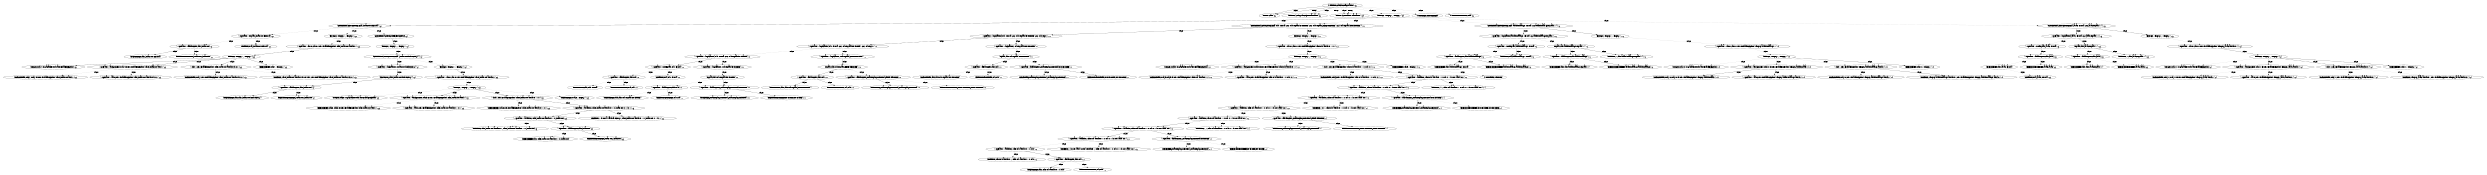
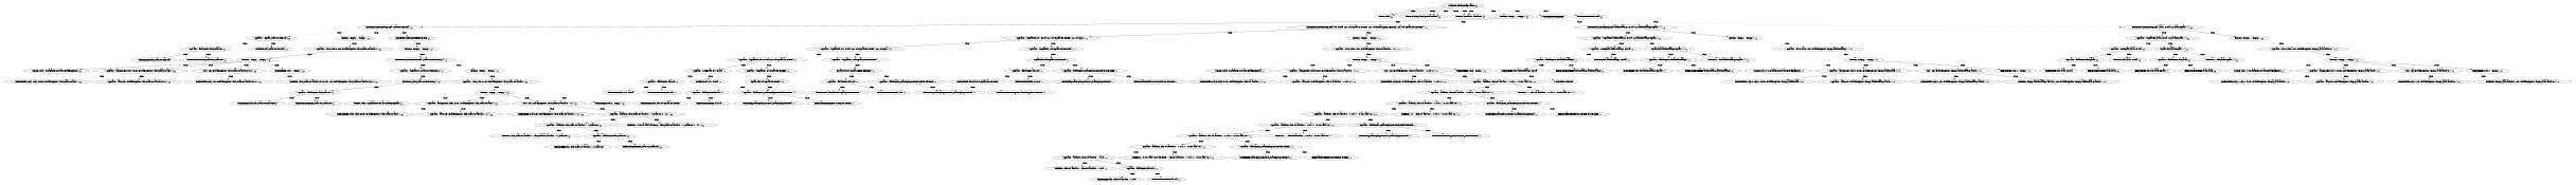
  digraph {
    edge [style=dotted]
    n1 [label=<(METHOD,checkConfiguration)<SUB>758</SUB>>]
    n2 [label=<(PARAM,this)<SUB>758</SUB>>]
    n3 [label=<(PARAM,String descriptorFileName)<SUB>758</SUB>>]
    n4 [label=<(PARAM,SAXParser saxParser)<SUB>759</SUB>>]
    n5 [label=<(BLOCK,&lt;empty&gt;,&lt;empty&gt;)<SUB>759</SUB>>]
    n6 [label=<(MODIFIER,PROTECTED)>]
    n7 [label=<(METHOD_RETURN,void)<SUB>758</SUB>>]
    n8 [label=<(CONTROL_STRUCTURE,IF,if (jonasroot == null))<SUB>762</SUB>>]
    n9 [label=<(CONTROL_STRUCTURE,IF,if (orb != null &amp;&amp; !orb.equals(RMI_ORB) &amp;&amp; !orb.equals(JEREMIE_ORB) &amp;&amp; !orb.equals(DAVID_ORB)))<SUB>770</SUB>>]
    n10 [label=<(CONTROL_STRUCTURE,IF,if (additionalargs != null &amp;&amp; additionalargs.equals(&quot;&quot;)))<SUB>778</SUB>>]
    n11 [label=<(CONTROL_STRUCTURE,IF,if (javac != null &amp;&amp; javac.equals(&quot;&quot;)))<SUB>783</SUB>>]
    n12 [label=<(MODIFIER,VIRTUAL)>]
    n13 [label=<(&lt;operator&gt;.equals,jonasroot == null)<SUB>762</SUB>>]
    n14 [label=<(BLOCK,&lt;empty&gt;,&lt;empty&gt;)<SUB>762</SUB>>]
    n15 [label=<(CONTROL_STRUCTURE,ELSE,else)<SUB>764</SUB>>]
    n16 [label=<(&lt;operator&gt;.logicalAnd,orb != null &amp;&amp; !orb.equals(RMI_ORB) &amp;&amp; !orb.equ...)<SUB>770</SUB>>]
    n17 [label=<(BLOCK,&lt;empty&gt;,&lt;empty&gt;)<SUB>771</SUB>>]
    n18 [label=<(&lt;operator&gt;.logicalAnd,additionalargs != null &amp;&amp; additionalargs.equals...)<SUB>778</SUB>>]
    n19 [label=<(BLOCK,&lt;empty&gt;,&lt;empty&gt;)<SUB>778</SUB>>]
    n20 [label=<(&lt;operator&gt;.logicalAnd,javac != null &amp;&amp; javac.equals(&quot;&quot;))<SUB>783</SUB>>]
    n21 [label=<(BLOCK,&lt;empty&gt;,&lt;empty&gt;)<SUB>783</SUB>>]
    n22 [label=<(&lt;operator&gt;.fieldAccess,this.jonasroot)<SUB>762</SUB>>]
    n23 [label=<(LITERAL,null,jonasroot == null)<SUB>762</SUB>>]
    n24 [label=<(&lt;operator&gt;.throw,throw new BuildException(&quot;The jonasroot attribu...)<SUB>763</SUB>>]
    n25 [label=<(BLOCK,&lt;empty&gt;,&lt;empty&gt;)<SUB>764</SUB>>]
    n26 [label=<(IDENTIFIER,this,jonasroot == null)>]
    n27 [label=<(FIELD_IDENTIFIER,jonasroot,jonasroot)<SUB>762</SUB>>]
    n28 [label=<(BLOCK,&lt;empty&gt;,&lt;empty&gt;)<SUB>763</SUB>>]
    n29 [label=<(LOCAL,$obj7: org.apache.tools.ant.BuildException)<SUB>763</SUB>>]
    n30 [label=<(&lt;operator&gt;.assignment,$obj7 = new BuildException(&quot;The jonasroot attri...)<SUB>763</SUB>>]
    n31 [label=<(&lt;init&gt;,new BuildException(&quot;The jonasroot attribut is n...)<SUB>763</SUB>>]
    n32 [label=<(IDENTIFIER,$obj7,&lt;empty&gt;)<SUB>763</SUB>>]
    n33 [label=<(IDENTIFIER,$obj7,$obj7 = new BuildException(&quot;The jonasroot attri...)<SUB>763</SUB>>]
    n34 [label=<(&lt;operator&gt;.alloc,new BuildException(&quot;The jonasroot attribut is n...)<SUB>763</SUB>>]
    n35 [label=<(IDENTIFIER,$obj7,new BuildException(&quot;The jonasroot attribut is n...)<SUB>763</SUB>>]
    n36 [label=<(LITERAL,&quot;The jonasroot attribut is not set.&quot;,new BuildException(&quot;The jonasroot attribut is n...)<SUB>763</SUB>>]
    n37 [label=<(CONTROL_STRUCTURE,IF,if (!jonasroot.isDirectory()))<SUB>764</SUB>>]
    n38 [label=<(&lt;operator&gt;.logicalNot,!jonasroot.isDirectory())<SUB>764</SUB>>]
    n39 [label=<(BLOCK,&lt;empty&gt;,&lt;empty&gt;)<SUB>764</SUB>>]
    n40 [label=<(isDirectory,this.jonasroot.isDirectory())<SUB>764</SUB>>]
    n41 [label=<(&lt;operator&gt;.throw,throw new BuildException(&quot;The jonasroot attribu...)<SUB>765</SUB>>]
    n42 [label=<(&lt;operator&gt;.fieldAccess,this.jonasroot)<SUB>764</SUB>>]
    n43 [label=<(IDENTIFIER,this,this.jonasroot.isDirectory())>]
    n44 [label=<(FIELD_IDENTIFIER,jonasroot,jonasroot)<SUB>764</SUB>>]
    n45 [label=<(BLOCK,&lt;empty&gt;,&lt;empty&gt;)<SUB>765</SUB>>]
    n46 [label=<(LOCAL,$obj8: org.apache.tools.ant.BuildException)<SUB>765</SUB>>]
    n47 [label=<(&lt;operator&gt;.assignment,$obj8 = new BuildException(&quot;The jonasroot attri...)<SUB>765</SUB>>]
    n48 [label=<(&lt;init&gt;,new BuildException(&quot;The jonasroot attribut '&quot; +...)<SUB>765</SUB>>]
    n49 [label=<(IDENTIFIER,$obj8,&lt;empty&gt;)<SUB>765</SUB>>]
    n50 [label=<(IDENTIFIER,$obj8,$obj8 = new BuildException(&quot;The jonasroot attri...)<SUB>765</SUB>>]
    n51 [label=<(&lt;operator&gt;.alloc,new BuildException(&quot;The jonasroot attribut '&quot; +...)<SUB>765</SUB>>]
    n52 [label=<(IDENTIFIER,$obj8,new BuildException(&quot;The jonasroot attribut '&quot; +...)<SUB>765</SUB>>]
    n53 [label=<(&lt;operator&gt;.addition,&quot;The jonasroot attribut '&quot; + jonasroot + &quot;' is ...)<SUB>765</SUB>>]
    n54 [label=<(&lt;operator&gt;.addition,&quot;The jonasroot attribut '&quot; + jonasroot)<SUB>765</SUB>>]
    n55 [label=<(LITERAL,&quot;' is not a valid directory.&quot;,&quot;The jonasroot attribut '&quot; + jonasroot + &quot;' is ...)<SUB>766</SUB>>]
    n56 [label=<(LITERAL,&quot;The jonasroot attribut '&quot;,&quot;The jonasroot attribut '&quot; + jonasroot)<SUB>765</SUB>>]
    n57 [label=<(&lt;operator&gt;.fieldAccess,this.jonasroot)<SUB>765</SUB>>]
    n58 [label=<(IDENTIFIER,this,&quot;The jonasroot attribut '&quot; + jonasroot)>]
    n59 [label=<(FIELD_IDENTIFIER,jonasroot,jonasroot)<SUB>765</SUB>>]
    n60 [label=<(&lt;operator&gt;.logicalAnd,orb != null &amp;&amp; !orb.equals(RMI_ORB) &amp;&amp; !orb.equ...)<SUB>770</SUB>>]
    n61 [label=<(&lt;operator&gt;.logicalNot,!orb.equals(DAVID_ORB))<SUB>771</SUB>>]
    n62 [label=<(&lt;operator&gt;.throw,throw new BuildException(&quot;The orb attribut '&quot; +...)<SUB>772</SUB>>]
    n63 [label=<(&lt;operator&gt;.logicalAnd,orb != null &amp;&amp; !orb.equals(RMI_ORB))<SUB>770</SUB>>]
    n64 [label=<(&lt;operator&gt;.logicalNot,!orb.equals(JEREMIE_ORB))<SUB>770</SUB>>]
    n65 [label=<(equals,this.orb.equals(DAVID_ORB))<SUB>771</SUB>>]
    n66 [label=<(&lt;operator&gt;.notEquals,orb != null)<SUB>770</SUB>>]
    n67 [label=<(&lt;operator&gt;.logicalNot,!orb.equals(RMI_ORB))<SUB>770</SUB>>]
    n68 [label=<(equals,this.orb.equals(JEREMIE_ORB))<SUB>770</SUB>>]
    n69 [label=<(&lt;operator&gt;.fieldAccess,this.orb)<SUB>770</SUB>>]
    n70 [label=<(LITERAL,null,orb != null)<SUB>770</SUB>>]
    n71 [label=<(equals,this.orb.equals(RMI_ORB))<SUB>770</SUB>>]
    n72 [label=<(IDENTIFIER,this,orb != null)>]
    n73 [label=<(FIELD_IDENTIFIER,orb,orb)<SUB>770</SUB>>]
    n74 [label=<(&lt;operator&gt;.fieldAccess,this.orb)<SUB>770</SUB>>]
    n75 [label=<(&lt;operator&gt;.fieldAccess,JonasDeploymentTool.RMI_ORB)<SUB>770</SUB>>]
    n76 [label=<(IDENTIFIER,this,this.orb.equals(RMI_ORB))>]
    n77 [label=<(FIELD_IDENTIFIER,orb,orb)<SUB>770</SUB>>]
    n78 [label=<(TYPE_REF,JonasDeploymentTool,JonasDeploymentTool)<SUB>770</SUB>>]
    n79 [label=<(FIELD_IDENTIFIER,RMI_ORB,RMI_ORB)<SUB>770</SUB>>]
    n80 [label=<(&lt;operator&gt;.fieldAccess,this.orb)<SUB>770</SUB>>]
    n81 [label=<(&lt;operator&gt;.fieldAccess,JonasDeploymentTool.JEREMIE_ORB)<SUB>770</SUB>>]
    n82 [label=<(IDENTIFIER,this,this.orb.equals(JEREMIE_ORB))>]
    n83 [label=<(FIELD_IDENTIFIER,orb,orb)<SUB>770</SUB>>]
    n84 [label=<(TYPE_REF,JonasDeploymentTool,JonasDeploymentTool)<SUB>770</SUB>>]
    n85 [label=<(FIELD_IDENTIFIER,JEREMIE_ORB,JEREMIE_ORB)<SUB>770</SUB>>]
    n86 [label=<(&lt;operator&gt;.fieldAccess,this.orb)<SUB>771</SUB>>]
    n87 [label=<(&lt;operator&gt;.fieldAccess,JonasDeploymentTool.DAVID_ORB)<SUB>771</SUB>>]
    n88 [label=<(IDENTIFIER,this,this.orb.equals(DAVID_ORB))>]
    n89 [label=<(FIELD_IDENTIFIER,orb,orb)<SUB>771</SUB>>]
    n90 [label=<(TYPE_REF,JonasDeploymentTool,JonasDeploymentTool)<SUB>771</SUB>>]
    n91 [label=<(FIELD_IDENTIFIER,DAVID_ORB,DAVID_ORB)<SUB>771</SUB>>]
    n92 [label=<(BLOCK,&lt;empty&gt;,&lt;empty&gt;)<SUB>772</SUB>>]
    n93 [label=<(LOCAL,$obj9: org.apache.tools.ant.BuildException)<SUB>772</SUB>>]
    n94 [label=<(&lt;operator&gt;.assignment,$obj9 = new BuildException(&quot;The orb attribut '&quot;...)<SUB>772</SUB>>]
    n95 [label=<(&lt;init&gt;,new BuildException(&quot;The orb attribut '&quot; + orb +...)<SUB>772</SUB>>]
    n96 [label=<(IDENTIFIER,$obj9,&lt;empty&gt;)<SUB>772</SUB>>]
    n97 [label=<(IDENTIFIER,$obj9,$obj9 = new BuildException(&quot;The orb attribut '&quot;...)<SUB>772</SUB>>]
    n98 [label=<(&lt;operator&gt;.alloc,new BuildException(&quot;The orb attribut '&quot; + orb +...)<SUB>772</SUB>>]
    n99 [label=<(IDENTIFIER,$obj9,new BuildException(&quot;The orb attribut '&quot; + orb +...)<SUB>772</SUB>>]
    n100 [label=<(&lt;operator&gt;.addition,&quot;The orb attribut '&quot; + orb + &quot;' is not valid (m...)<SUB>772</SUB>>]
    n101 [label=<(&lt;operator&gt;.addition,&quot;The orb attribut '&quot; + orb + &quot;' is not valid (m...)<SUB>772</SUB>>]
    n102 [label=<(LITERAL,&quot;).&quot;,&quot;The orb attribut '&quot; + orb + &quot;' is not valid (m...)<SUB>774</SUB>>]
    n103 [label=<(&lt;operator&gt;.addition,&quot;The orb attribut '&quot; + orb + &quot;' is not valid (m...)<SUB>772</SUB>>]
    n104 [label=<(&lt;operator&gt;.fieldAccess,JonasDeploymentTool.DAVID_ORB)<SUB>774</SUB>>]
    n105 [label=<(&lt;operator&gt;.addition,&quot;The orb attribut '&quot; + orb + &quot;' is not valid (m...)<SUB>772</SUB>>]
    n106 [label=<(LITERAL,&quot; or &quot;,&quot;The orb attribut '&quot; + orb + &quot;' is not valid (m...)<SUB>774</SUB>>]
    n107 [label=<(TYPE_REF,JonasDeploymentTool,JonasDeploymentTool)<SUB>774</SUB>>]
    n108 [label=<(FIELD_IDENTIFIER,DAVID_ORB,DAVID_ORB)<SUB>774</SUB>>]
    n109 [label=<(&lt;operator&gt;.addition,&quot;The orb attribut '&quot; + orb + &quot;' is not valid (m...)<SUB>772</SUB>>]
    n110 [label=<(&lt;operator&gt;.fieldAccess,JonasDeploymentTool.JEREMIE_ORB)<SUB>774</SUB>>]
    n111 [label=<(&lt;operator&gt;.addition,&quot;The orb attribut '&quot; + orb + &quot;' is not valid (m...)<SUB>772</SUB>>]
    n112 [label=<(LITERAL,&quot;, &quot;,&quot;The orb attribut '&quot; + orb + &quot;' is not valid (m...)<SUB>774</SUB>>]
    n113 [label=<(TYPE_REF,JonasDeploymentTool,JonasDeploymentTool)<SUB>774</SUB>>]
    n114 [label=<(FIELD_IDENTIFIER,JEREMIE_ORB,JEREMIE_ORB)<SUB>774</SUB>>]
    n115 [label=<(&lt;operator&gt;.addition,&quot;The orb attribut '&quot; + orb + &quot;' is not valid (m...)<SUB>772</SUB>>]
    n116 [label=<(&lt;operator&gt;.fieldAccess,JonasDeploymentTool.RMI_ORB)<SUB>774</SUB>>]
    n117 [label=<(&lt;operator&gt;.addition,&quot;The orb attribut '&quot; + orb)<SUB>772</SUB>>]
    n118 [label=<(LITERAL,&quot;' is not valid (must be either &quot;,&quot;The orb attribut '&quot; + orb + &quot;' is not valid (m...)<SUB>773</SUB>>]
    n119 [label=<(TYPE_REF,JonasDeploymentTool,JonasDeploymentTool)<SUB>774</SUB>>]
    n120 [label=<(FIELD_IDENTIFIER,RMI_ORB,RMI_ORB)<SUB>774</SUB>>]
    n121 [label=<(LITERAL,&quot;The orb attribut '&quot;,&quot;The orb attribut '&quot; + orb)<SUB>772</SUB>>]
    n122 [label=<(&lt;operator&gt;.fieldAccess,this.orb)<SUB>772</SUB>>]
    n123 [label=<(IDENTIFIER,this,&quot;The orb attribut '&quot; + orb)>]
    n124 [label=<(FIELD_IDENTIFIER,orb,orb)<SUB>772</SUB>>]
    n125 [label=<(&lt;operator&gt;.notEquals,additionalargs != null)<SUB>778</SUB>>]
    n126 [label=<(equals,this.additionalargs.equals(&quot;&quot;))<SUB>778</SUB>>]
    n127 [label=<(&lt;operator&gt;.throw,throw new BuildException(&quot;Empty additionalargs ...)<SUB>779</SUB>>]
    n128 [label=<(&lt;operator&gt;.fieldAccess,this.additionalargs)<SUB>778</SUB>>]
    n129 [label=<(LITERAL,null,additionalargs != null)<SUB>778</SUB>>]
    n130 [label=<(&lt;operator&gt;.fieldAccess,this.additionalargs)<SUB>778</SUB>>]
    n131 [label=<(LITERAL,&quot;&quot;,this.additionalargs.equals(&quot;&quot;))<SUB>778</SUB>>]
    n132 [label=<(IDENTIFIER,this,additionalargs != null)>]
    n133 [label=<(FIELD_IDENTIFIER,additionalargs,additionalargs)<SUB>778</SUB>>]
    n134 [label=<(IDENTIFIER,this,this.additionalargs.equals(&quot;&quot;))>]
    n135 [label=<(FIELD_IDENTIFIER,additionalargs,additionalargs)<SUB>778</SUB>>]
    n136 [label=<(BLOCK,&lt;empty&gt;,&lt;empty&gt;)<SUB>779</SUB>>]
    n137 [label=<(LOCAL,$obj10: org.apache.tools.ant.BuildException)<SUB>779</SUB>>]
    n138 [label=<(&lt;operator&gt;.assignment,$obj10 = new BuildException(&quot;Empty additionalar...)<SUB>779</SUB>>]
    n139 [label=<(&lt;init&gt;,new BuildException(&quot;Empty additionalargs attrib...)<SUB>779</SUB>>]
    n140 [label=<(IDENTIFIER,$obj10,&lt;empty&gt;)<SUB>779</SUB>>]
    n141 [label=<(IDENTIFIER,$obj10,$obj10 = new BuildException(&quot;Empty additionalar...)<SUB>779</SUB>>]
    n142 [label=<(&lt;operator&gt;.alloc,new BuildException(&quot;Empty additionalargs attrib...)<SUB>779</SUB>>]
    n143 [label=<(IDENTIFIER,$obj10,new BuildException(&quot;Empty additionalargs attrib...)<SUB>779</SUB>>]
    n144 [label=<(LITERAL,&quot;Empty additionalargs attribut.&quot;,new BuildException(&quot;Empty additionalargs attrib...)<SUB>779</SUB>>]
    n145 [label=<(&lt;operator&gt;.notEquals,javac != null)<SUB>783</SUB>>]
    n146 [label=<(equals,this.javac.equals(&quot;&quot;))<SUB>783</SUB>>]
    n147 [label=<(&lt;operator&gt;.throw,throw new BuildException(&quot;Empty javac attribut.&quot;);)<SUB>784</SUB>>]
    n148 [label=<(&lt;operator&gt;.fieldAccess,this.javac)<SUB>783</SUB>>]
    n149 [label=<(LITERAL,null,javac != null)<SUB>783</SUB>>]
    n150 [label=<(&lt;operator&gt;.fieldAccess,this.javac)<SUB>783</SUB>>]
    n151 [label=<(LITERAL,&quot;&quot;,this.javac.equals(&quot;&quot;))<SUB>783</SUB>>]
    n152 [label=<(IDENTIFIER,this,javac != null)>]
    n153 [label=<(FIELD_IDENTIFIER,javac,javac)<SUB>783</SUB>>]
    n154 [label=<(IDENTIFIER,this,this.javac.equals(&quot;&quot;))>]
    n155 [label=<(FIELD_IDENTIFIER,javac,javac)<SUB>783</SUB>>]
    n156 [label=<(BLOCK,&lt;empty&gt;,&lt;empty&gt;)<SUB>784</SUB>>]
    n157 [label=<(LOCAL,$obj11: org.apache.tools.ant.BuildException)<SUB>784</SUB>>]
    n158 [label=<(&lt;operator&gt;.assignment,$obj11 = new BuildException(&quot;Empty javac attrib...)<SUB>784</SUB>>]
    n159 [label=<(&lt;init&gt;,new BuildException(&quot;Empty javac attribut.&quot;))<SUB>784</SUB>>]
    n160 [label=<(IDENTIFIER,$obj11,&lt;empty&gt;)<SUB>784</SUB>>]
    n161 [label=<(IDENTIFIER,$obj11,$obj11 = new BuildException(&quot;Empty javac attrib...)<SUB>784</SUB>>]
    n162 [label=<(&lt;operator&gt;.alloc,new BuildException(&quot;Empty javac attribut.&quot;))<SUB>784</SUB>>]
    n163 [label=<(IDENTIFIER,$obj11,new BuildException(&quot;Empty javac attribut.&quot;))<SUB>784</SUB>>]
    n164 [label=<(LITERAL,&quot;Empty javac attribut.&quot;,new BuildException(&quot;Empty javac attribut.&quot;))<SUB>784</SUB>>]
    n1 -> n2 [label="AST: " style=solid]
    n1 -> n2 [label="DDG: " style=solid]
    n1 -> n3 [label="AST: " style=solid]
    n1 -> n3 [label="DDG: "]
    n1 -> n4 [label="AST: "]
    n1 -> n4 [label="DDG: "]
    n1 -> n5 [label="AST: "]
    n1 -> n6 [label="AST: "]
    n1 -> n7 [label="AST: "]
    n5 -> n8 [label="AST: " style=solid]
    n5 -> n9 [label="AST: "]
    n5 -> n10 [label="AST: "]
    n5 -> n11 [label="AST: "]
    n8 -> n13 [label="AST: "]
    n8 -> n14 [label="AST: "]
    n8 -> n15 [label="AST: "]
    n9 -> n16 [label="AST: " style=solid]
    n9 -> n17 [label="AST: " style=solid]
    n10 -> n18 [label="AST: "]
    n10 -> n19 [label="AST: " style=solid]
    n11 -> n20 [label="AST: " style=solid]
    n11 -> n21 [label="AST: " style=solid]
    n13 -> n22 [label="AST: "]
    n13 -> n23 [label="AST: "]
    n14 -> n24 [label="AST: "]
    n15 -> n25 [label="AST: " style=solid]
    n16 -> n60 [label="AST: " style=solid]
    n16 -> n61 [label="AST: " style=solid]
    n17 -> n62 [label="AST: "]
    n18 -> n125 [label="AST: " style=solid]
    n18 -> n126 [label="AST: "]
    n19 -> n127 [label="AST: "]
    n20 -> n145 [label="AST: "]
    n20 -> n146 [label="AST: " style=solid]
    n21 -> n147 [label="AST: "]
    n22 -> n26 [label="AST: " style=solid]
    n22 -> n27 [label="AST: " style=solid]
    n24 -> n28 [label="AST: " style=solid]
    n25 -> n37 [label="AST: "]
    n28 -> n29 [label="AST: " style=solid]
    n28 -> n30 [label="AST: " style=solid]
    n28 -> n31 [label="AST: " style=solid]
    n28 -> n32 [label="AST: " style=solid]
    n30 -> n33 [label="AST: "]
    n30 -> n34 [label="AST: "]
    n31 -> n35 [label="AST: " style=solid]
    n31 -> n36 [label="AST: "]
    n37 -> n38 [label="AST: " style=solid]
    n37 -> n39 [label="AST: "]
    n38 -> n40 [label="AST: " style=solid]
    n39 -> n41 [label="AST: " style=solid]
    n40 -> n42 [label="AST: " style=solid]
    n41 -> n45 [label="AST: "]
    n42 -> n43 [label="AST: " style=solid]
    n42 -> n44 [label="AST: "]
    n45 -> n46 [label="AST: "]
    n45 -> n47 [label="AST: " style=solid]
    n45 -> n48 [label="AST: " style=solid]
    n45 -> n49 [label="AST: "]
    n47 -> n50 [label="AST: "]
    n47 -> n51 [label="AST: "]
    n48 -> n52 [label="AST: "]
    n48 -> n53 [label="AST: " style=solid]
    n53 -> n54 [label="AST: " style=solid]
    n53 -> n55 [label="AST: " style=solid]
    n54 -> n56 [label="AST: "]
    n54 -> n57 [label="AST: " style=solid]
    n57 -> n58 [label="AST: "]
    n57 -> n59 [label="AST: " style=solid]
    n60 -> n63 [label="AST: "]
    n60 -> n64 [label="AST: "]
    n61 -> n65 [label="AST: " style=solid]
    n62 -> n92 [label="AST: " style=solid]
    n63 -> n66 [label="AST: " style=solid]
    n63 -> n67 [label="AST: "]
    n64 -> n68 [label="AST: " style=solid]
    n65 -> n86 [label="AST: " style=solid]
    n65 -> n87 [label="AST: "]
    n66 -> n69 [label="AST: "]
    n66 -> n70 [label="AST: "]
    n67 -> n71 [label="AST: "]
    n68 -> n80 [label="AST: " style=solid]
    n68 -> n81 [label="AST: "]
    n69 -> n72 [label="AST: "]
    n69 -> n73 [label="AST: " style=solid]
    n71 -> n74 [label="AST: "]
    n71 -> n75 [label="AST: " style=solid]
    n74 -> n76 [label="AST: "]
    n74 -> n77 [label="AST: " style=solid]
    n75 -> n78 [label="AST: " style=solid]
    n75 -> n79 [label="AST: " style=solid]
    n80 -> n82 [label="AST: " style=solid]
    n80 -> n83 [label="AST: " style=solid]
    n81 -> n84 [label="AST: " style=solid]
    n81 -> n85 [label="AST: "]
    n86 -> n88 [label="AST: "]
    n86 -> n89 [label="AST: "]
    n87 -> n90 [label="AST: " style=solid]
    n87 -> n91 [label="AST: " style=solid]
    n92 -> n93 [label="AST: "]
    n92 -> n94 [label="AST: "]
    n92 -> n95 [label="AST: "]
    n92 -> n96 [label="AST: " style=solid]
    n94 -> n97 [label="AST: "]
    n94 -> n98 [label="AST: " style=solid]
    n95 -> n99 [label="AST: "]
    n95 -> n100 [label="AST: " style=solid]
    n96 -> n12 [label="AST: "]
    n100 -> n101 [label="AST: " style=solid]
    n100 -> n102 [label="AST: " style=solid]
    n101 -> n103 [label="AST: "]
    n101 -> n104 [label="AST: " style=solid]
    n103 -> n105 [label="AST: "]
    n103 -> n106 [label="AST: "]
    n104 -> n107 [label="AST: " style=solid]
    n104 -> n108 [label="AST: "]
    n105 -> n109 [label="AST: "]
    n105 -> n110 [label="AST: "]
    n109 -> n111 [label="AST: " style=solid]
    n109 -> n112 [label="AST: "]
    n110 -> n113 [label="AST: "]
    n110 -> n114 [label="AST: " style=solid]
    n111 -> n115 [label="AST: " style=solid]
    n111 -> n116 [label="AST: " style=solid]
    n115 -> n117 [label="AST: "]
    n115 -> n118 [label="AST: "]
    n116 -> n119 [label="AST: "]
    n116 -> n120 [label="AST: "]
    n117 -> n121 [label="AST: "]
    n117 -> n122 [label="AST: " style=solid]
    n122 -> n123 [label="AST: " style=solid]
    n122 -> n124 [label="AST: "]
    n125 -> n128 [label="AST: "]
    n125 -> n129 [label="AST: " style=solid]
    n126 -> n130 [label="AST: " style=solid]
    n126 -> n131 [label="AST: " style=solid]
    n127 -> n136 [label="AST: "]
    n128 -> n132 [label="AST: " style=solid]
    n128 -> n133 [label="AST: " style=solid]
    n130 -> n134 [label="AST: " style=solid]
    n130 -> n135 [label="AST: " style=solid]
    n136 -> n137 [label="AST: "]
    n136 -> n138 [label="AST: "]
    n136 -> n139 [label="AST: "]
    n136 -> n140 [label="AST: " style=solid]
    n138 -> n141 [label="AST: " style=solid]
    n138 -> n142 [label="AST: " style=solid]
    n139 -> n143 [label="AST: "]
    n139 -> n144 [label="AST: " style=solid]
    n145 -> n148 [label="AST: " style=solid]
-   n152 -> n149 [label="AST: "]
+   n145 -> n149 [label="AST: "]
    n146 -> n150 [label="AST: "]
    n146 -> n151 [label="AST: " style=solid]
    n147 -> n156 [label="AST: " style=solid]
    n148 -> n152 [label="AST: "]
    n148 -> n153 [label="AST: "]
    n150 -> n154 [label="AST: " style=solid]
    n150 -> n155 [label="AST: "]
    n156 -> n157 [label="AST: "]
    n156 -> n158 [label="AST: " style=solid]
    n156 -> n159 [label="AST: " style=solid]
    n156 -> n160 [label="AST: " style=solid]
    n158 -> n161 [label="AST: "]
    n158 -> n162 [label="AST: "]
    n159 -> n163 [label="AST: "]
    n159 -> n164 [label="AST: "]
  }
